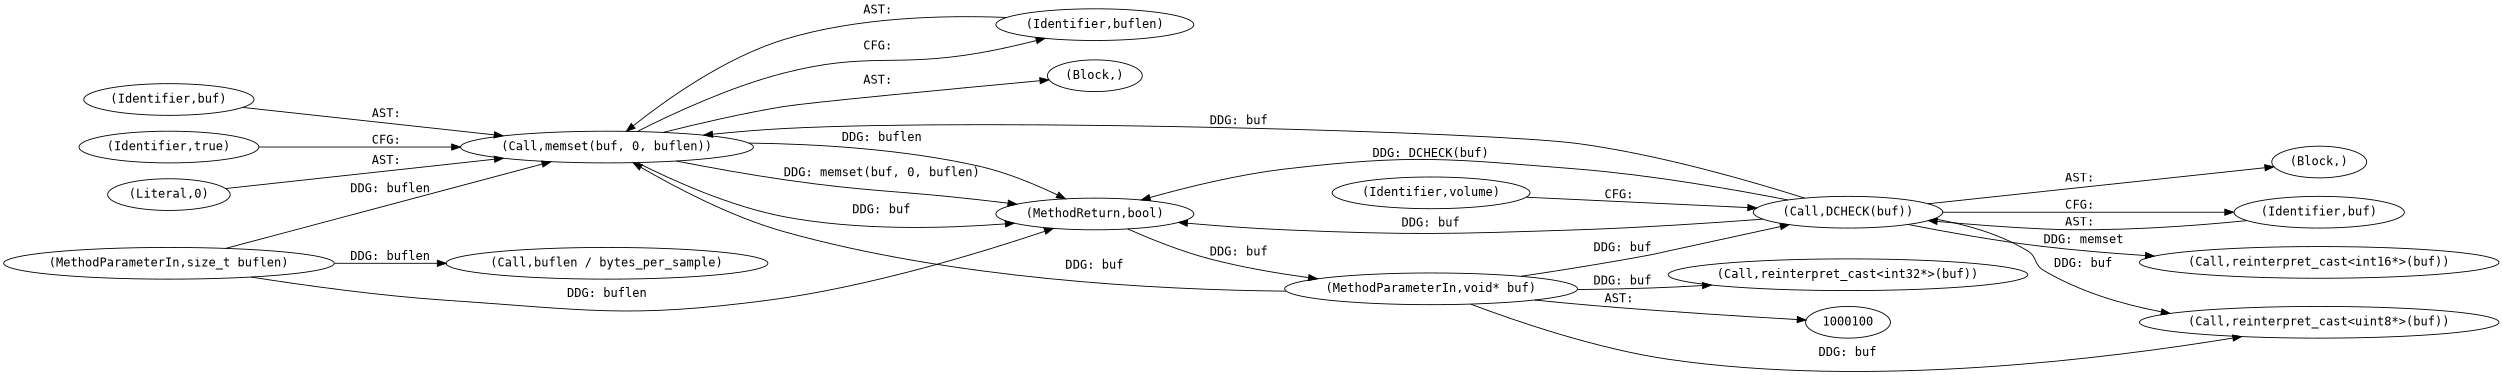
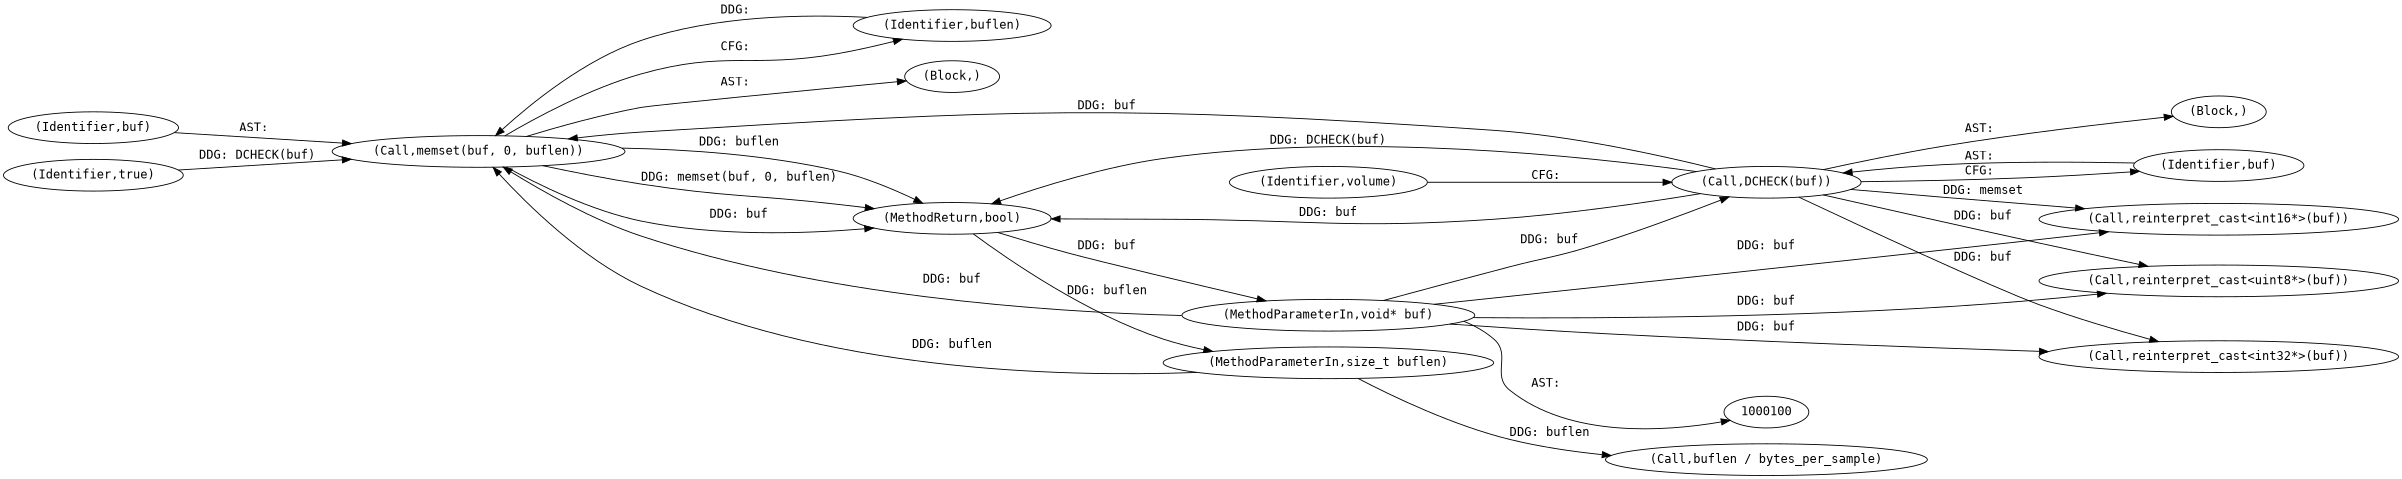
  digraph {
    fontname="DejaVu Sans Mono"
    rankdir=LR
    node [fontname="DejaVu Sans Mono"]
    edge [fontname="DejaVu Sans Mono"]
    n1 [label="(Call,memset(buf, 0, buflen))"]
    n2 [label="(Identifier,buflen)"]
    n3 [label="(Block,)"]
    n4 [label="(MethodReturn,bool)"]
    n5 [label="(MethodParameterIn,void* buf)"]
    n6 [label="(Call,DCHECK(buf))"]
    n7 [label="(Identifier,buf)"]
    n8 [label="(Call,reinterpret_cast<uint8*>(buf))"]
    n9 [label="(Call,reinterpret_cast<int16*>(buf))"]
    n10 [label="(Block,)"]
    n11 [label="(Call,reinterpret_cast<int32*>(buf))"]
    1000100
    n13 [label="(MethodParameterIn,size_t buflen)"]
    n14 [label="(Call,buflen / bytes_per_sample)"]
-   n15 [label="(Literal,0)"]
    n16 [label="(Identifier,buf)"]
    n17 [label="(Identifier,true)"]
    n18 [label="(Identifier,volume)"]
    n1 -> n2 [label="CFG: "]
    n1 -> n3 [label="AST: "]
    n1 -> n4 [label="DDG: memset(buf, 0, buflen)"]
    n1 -> n4 [label="DDG: buf"]
    n1 -> n4 [label="DDG: buflen"]
-   n2 -> n1 [label="AST: "]
+   n2 -> n1 [label="DDG: "]
    n4 -> n5 [label="DDG: buf"]
    n5 -> n1 [label="DDG: buf"]
    n5 -> n6 [label="DDG: buf"]
    n5 -> n8 [label="DDG: buf"]
+   n5 -> n9 [label="DDG: buf"]
    n5 -> n11 [label="DDG: buf"]
    n5 -> 1000100 [label="AST: "]
    n6 -> n1 [label="DDG: buf"]
    n6 -> n4 [label="DDG: buf"]
    n6 -> n4 [label="DDG: DCHECK(buf)"]
    n6 -> n7 [label="CFG: "]
    n6 -> n8 [label="DDG: buf"]
    n6 -> n9 [label="DDG: memset"]
    n6 -> n10 [label="AST: "]
+   n6 -> n11 [label="DDG: buf"]
    n7 -> n6 [label="AST: "]
    n13 -> n1 [label="DDG: buflen"]
-   n13 -> n4 [label="DDG: buflen"]
+   n4 -> n13 [label="DDG: buflen"]
    n13 -> n14 [label="DDG: buflen"]
-   n15 -> n1 [label="AST: "]
    n16 -> n1 [label="AST: "]
-   n17 -> n1 [label="CFG: "]
+   n17 -> n1 [label="DDG: DCHECK(buf)"]
    n18 -> n6 [label="CFG: "]
  }
